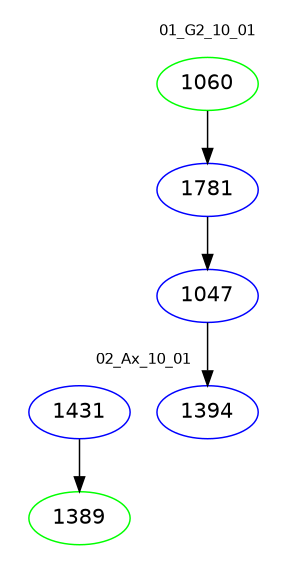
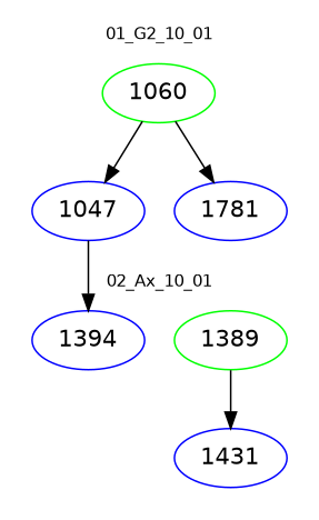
  digraph {
    fontname="DejaVu Sans"
    node [color=blue fontname="DejaVu Sans"]
    edge [color=black fontname="DejaVu Sans"]
    n1 [color=green label=1389]
    n2 [label=1394]
    n3 [label=1431]
    n4 [color=green label=1060]
    n5 [label=1047]
    n6 [label=1781]
    subgraph cluster_1 {
      color=white
      fontsize=10
      label="02_Ax_10_01"
      n1
      n2
      n3
    }
    subgraph cluster_2 {
      color=white
      fontsize=10
      label="01_G2_10_01"
      n4
      n5
      n6
    }
-   n3 -> n1
-   n6 -> n5
+   n1 -> n3
+   n4 -> n5
    n4 -> n6
    n5 -> n2
  }
